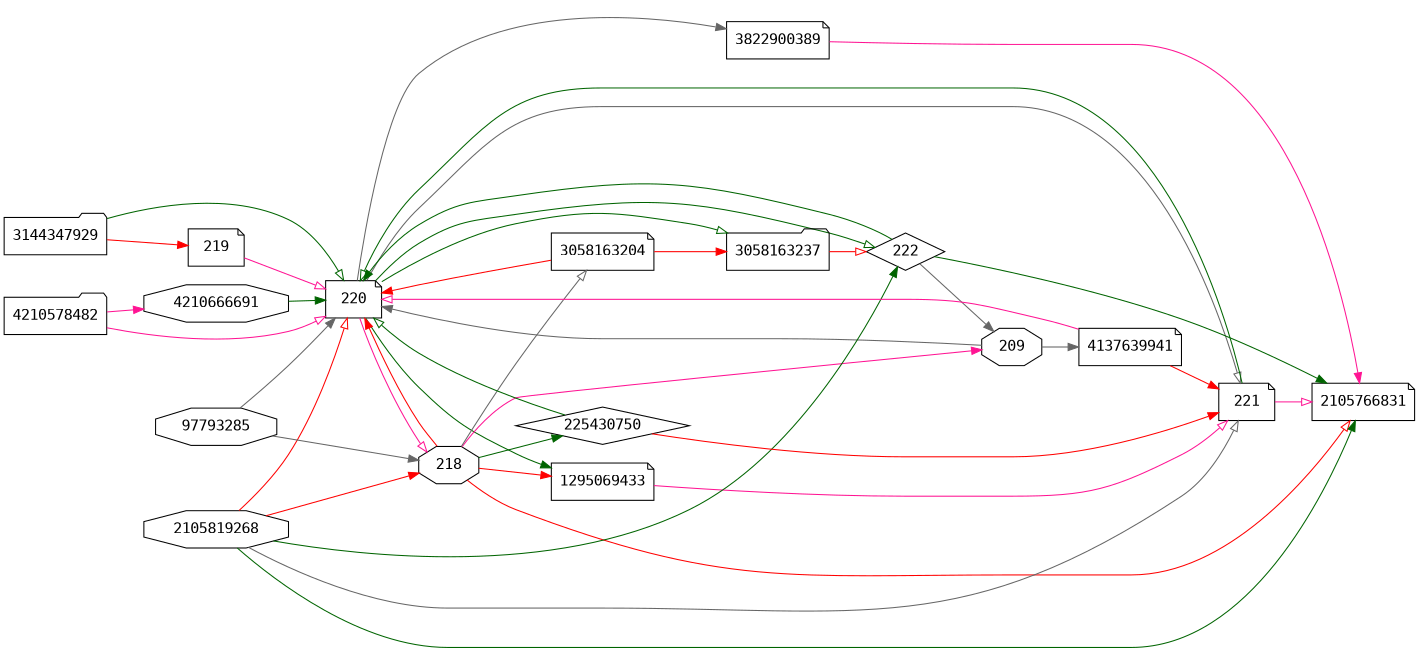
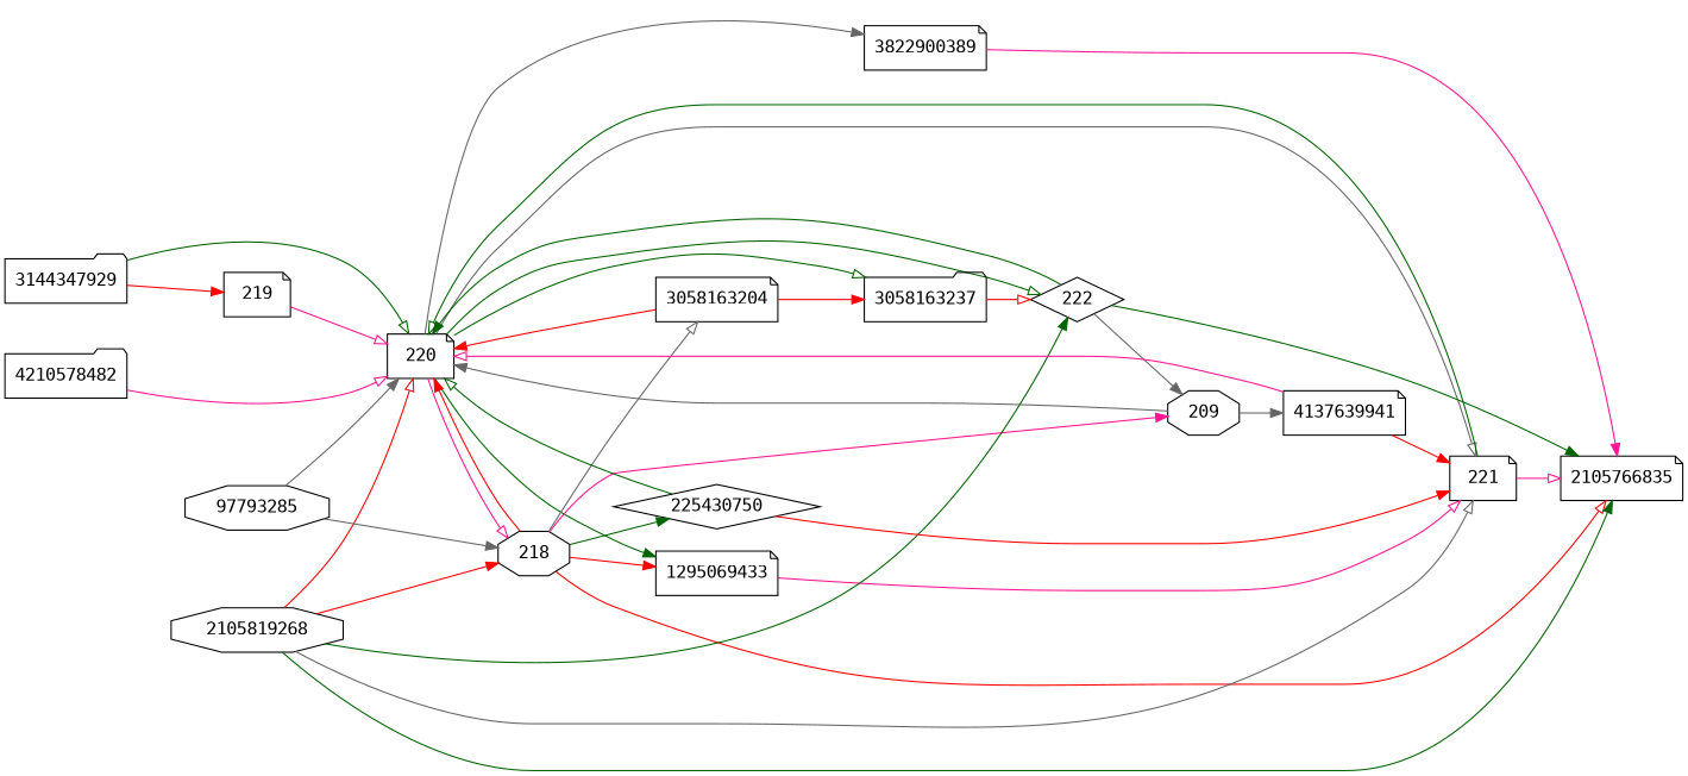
  strict digraph {
    fontname="DejaVu Sans Mono"
    rankdir=LR
    node [fontname="DejaVu Sans Mono" shape=note]
    edge [arrowhead=normal color=darkgreen fontname="DejaVu Sans Mono"]
-   4210666691 [shape=octagon]
    220
    222 [shape=diamond]
-   2105766831
+   2105766831 [label=2105766835]
    209 [shape=octagon]
    218 [shape=octagon]
    221
    3058163237 [shape=folder]
    1295069433
    3822900389
    2105819268 [shape=octagon]
    3058163204
    225430750 [shape=diamond]
    97793285 [shape=octagon]
    4137639941
    3144347929 [shape=folder]
    219
    4210578482 [shape=folder]
-   4210666691 -> 220
    220 -> 222 [arrowhead=onormal]
    220 -> 218 [arrowhead=onormal color=deeppink]
    220 -> 221 [arrowhead=onormal color=gray40]
    220 -> 3058163237 [arrowhead=onormal]
    220 -> 1295069433
    220 -> 3822900389 [color=gray40]
    222 -> 220
    222 -> 2105766831
    222 -> 209 [color=gray40]
    209 -> 220 [color=gray40]
    209 -> 4137639941 [color=gray40]
    218 -> 220 [color=red]
    218 -> 2105766831 [arrowhead=onormal color=red]
    218 -> 209 [color=deeppink]
    218 -> 1295069433 [color=red]
    218 -> 3058163204 [arrowhead=onormal color=gray40]
    218 -> 225430750
    221 -> 220 [arrowhead=onormal]
    221 -> 2105766831 [arrowhead=onormal color=deeppink]
    3058163237 -> 222 [arrowhead=onormal color=red]
    1295069433 -> 221 [arrowhead=onormal color=deeppink]
    3822900389 -> 2105766831 [color=deeppink]
    2105819268 -> 220 [arrowhead=onormal color=red]
    2105819268 -> 222
    2105819268 -> 2105766831
    2105819268 -> 218 [color=red]
    2105819268 -> 221 [arrowhead=onormal color=gray40]
    3058163204 -> 220 [color=red]
    3058163204 -> 3058163237 [color=red]
    225430750 -> 220 [arrowhead=onormal]
    225430750 -> 221 [color=red]
    97793285 -> 220 [color=gray40]
    97793285 -> 218 [color=gray40]
    4137639941 -> 220 [arrowhead=onormal color=deeppink]
    4137639941 -> 221 [color=red]
    3144347929 -> 220 [arrowhead=onormal]
    3144347929 -> 219 [color=red]
    219 -> 220 [arrowhead=onormal color=deeppink]
-   4210578482 -> 4210666691 [color=deeppink]
    4210578482 -> 220 [arrowhead=onormal color=deeppink]
  }
